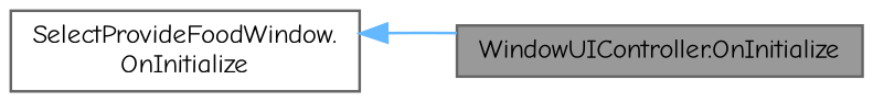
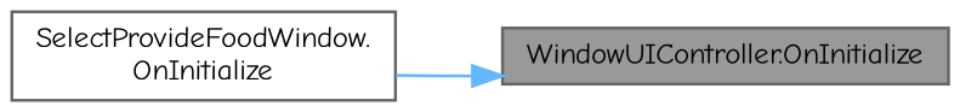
  digraph {
    rankdir=RL
    fontname="Comic Neue"
    node [fontname="Comic Neue" fontsize=10 shape=box style=filled]
    n1 [color=gray40 fillcolor=grey60 fontcolor=black height=0.2 label="WindowUIController.OnInitialize" width=0.4]
    n2 [color=grey40 fillcolor=white height=0.2 label="SelectProvideFoodWindow.\lOnInitialize" width=0.4]
-   n2 -> n1 [color=steelblue1 dir=back fontname="Comic Neue" fontsize=10 labelfontname=Helvetica labelfontsize=10 style=solid]
+   n1 -> n2 [color=steelblue1 dir=back fontname="Comic Neue" fontsize=10 labelfontname=Helvetica labelfontsize=10 style=solid]
  }
